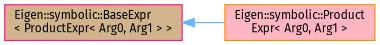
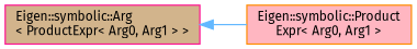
  digraph {
    rankdir=LR
    fontname="Fira Sans"
    node [fontname="Fira Sans" fontsize=10 shape=box style=filled]
-   n1 [color=deeppink fillcolor=tan height=0.2 label="Eigen::symbolic::BaseExpr\l\< ProductExpr\< Arg0, Arg1 \> \>" width=0.4]
+   n1 [color=deeppink fillcolor=tan height=0.2 label="Eigen::symbolic::Arg\l\< ProductExpr\< Arg0, Arg1 \> \>" width=0.4]
    n2 [color=darkorange fillcolor=lightpink height=0.2 label="Eigen::symbolic::Product\lExpr\< Arg0, Arg1 \>" width=0.4]
    n1 -> n2 [color=steelblue1 dir=back fontname="Fira Sans" fontsize=10 labelfontname=Helvetica labelfontsize=10 style=solid]
  }
